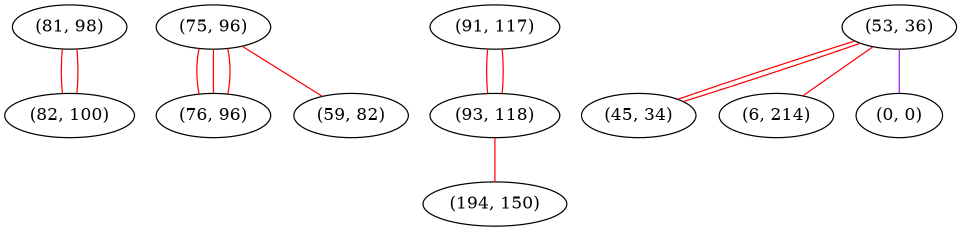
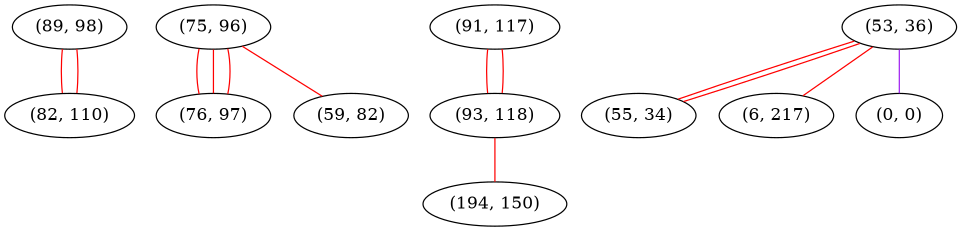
  graph {
    edge [color=red weight=1]
-   "(81, 98)"
-   "(82, 100)"
+   "(81, 98)" [label="(89, 98)"]
+   "(82, 100)" [label="(82, 110)"]
    "(75, 96)"
-   "(76, 97)" [label="(76, 96)"]
+   "(76, 97)"
    n5 [label="(59, 82)"]
    "(91, 117)"
    "(93, 118)"
    "(194, 150)"
    "(53, 36)"
-   "(55, 34)" [label="(45, 34)"]
-   "(6, 217)" [label="(6, 214)"]
+   "(55, 34)"
+   "(6, 217)"
    "(0, 0)"
    "(81, 98)" -- "(82, 100)"
    "(81, 98)" -- "(82, 100)"
    "(75, 96)" -- "(76, 97)"
    "(75, 96)" -- "(76, 97)"
    "(75, 96)" -- "(76, 97)"
    "(75, 96)" -- n5
    "(91, 117)" -- "(93, 118)"
    "(91, 117)" -- "(93, 118)"
    "(93, 118)" -- "(194, 150)"
    "(53, 36)" -- "(55, 34)"
    "(53, 36)" -- "(55, 34)"
    "(53, 36)" -- "(6, 217)"
    "(53, 36)" -- "(0, 0)" [color=purple weight=4]
  }
